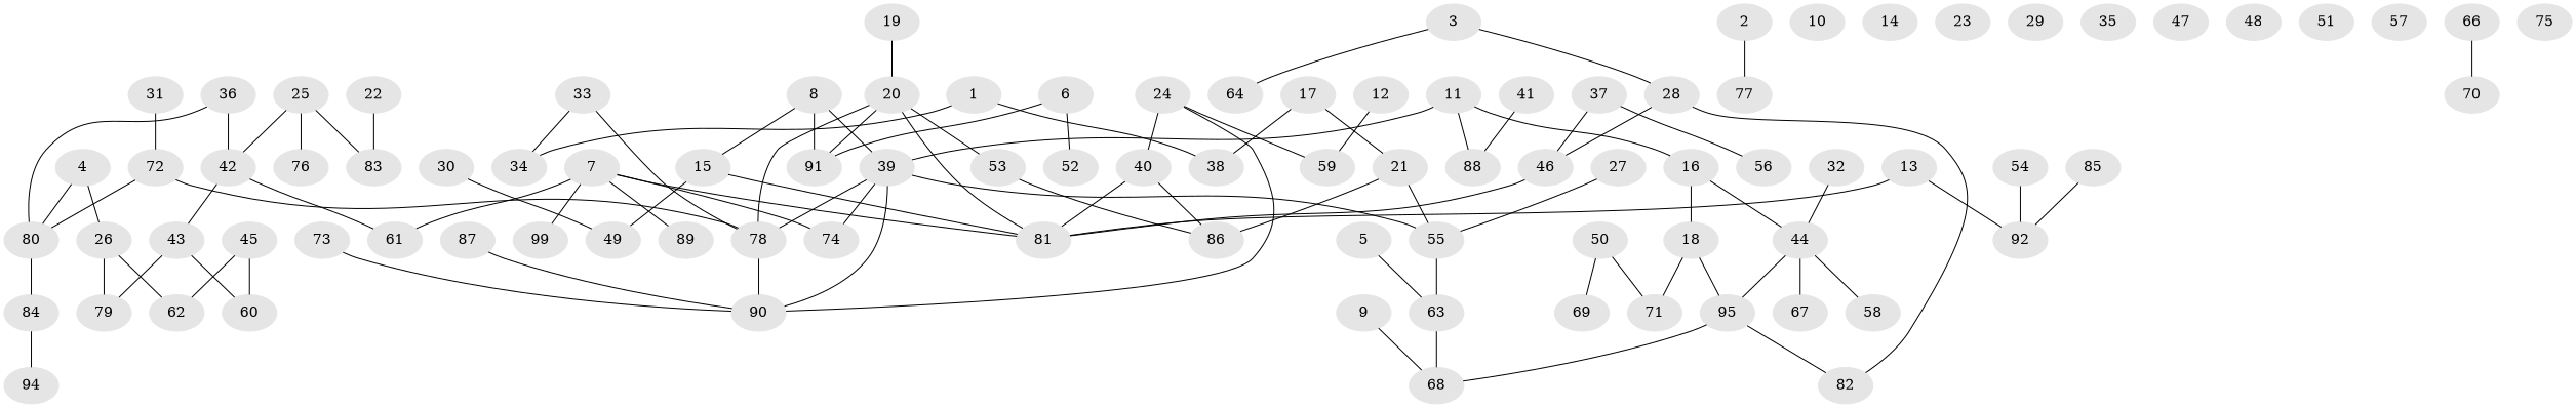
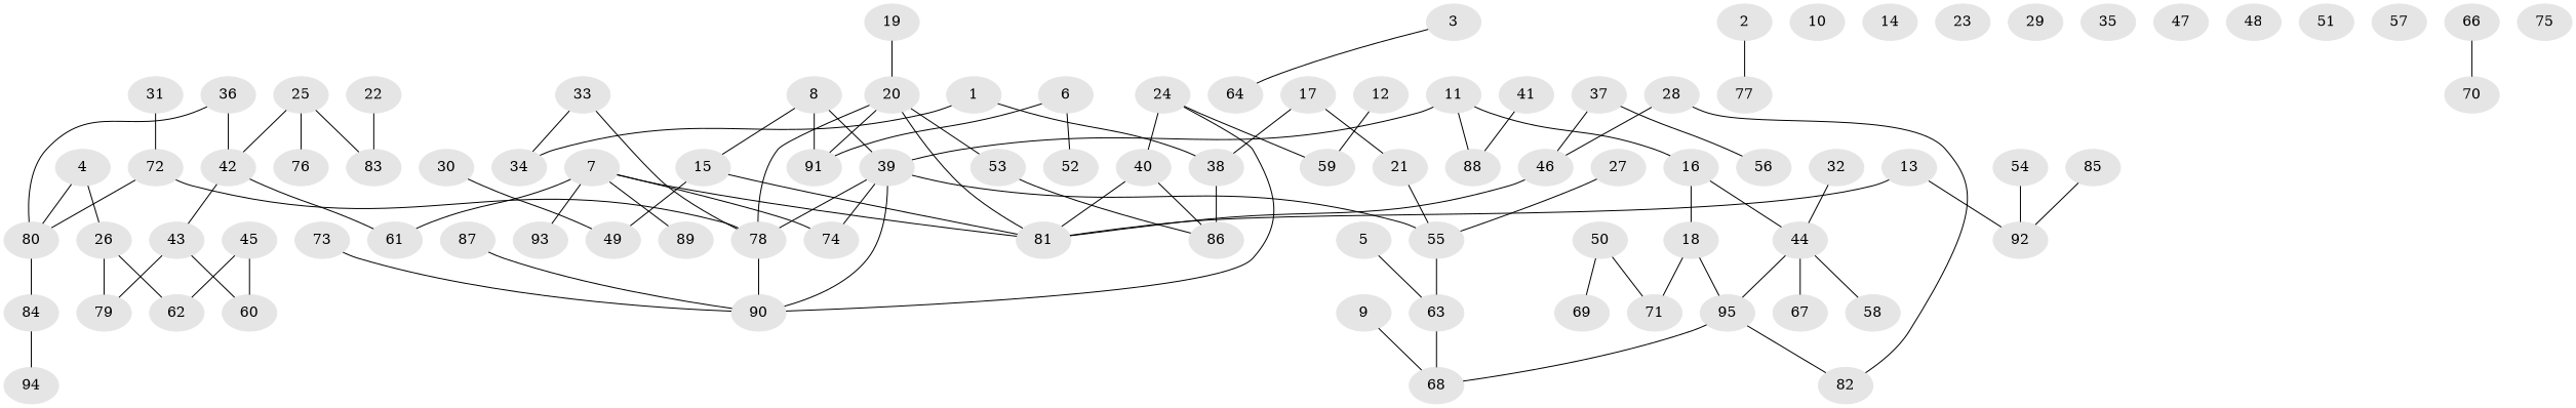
  graph {
    node [color=gray90 style=filled]
    1
    34
    38
    86
    2
    77
    3
    28
    64
    46
    82
    4
    26
    80
    62
    79
    84
    5
    63
    68
    6
    52
    91
    7
    61
    74
    81
    89
-   93 [label=99]
+   93
    39
    78
    55
    90
    8
    15
    49
    9
    10
    11
    16
    88
    18
    44
    12
    59
    13
    92
    14
    n49 [label=95]
    71
    58
    67
    17
    21
    19
    20
    53
    22
    83
    23
    24
    40
    25
    42
    76
    43
    27
    94
    29
    30
    31
    72
    32
    33
    35
    36
    37
    56
    41
    60
    45
    47
    48
    50
    69
    51
    54
    57
    66
    70
    73
    75
    85
    87
    1 -- 34
    1 -- 38
-   21 -- 86
+   38 -- 86
    2 -- 77
-   3 -- 28
    3 -- 64
    28 -- 46
    28 -- 82
    46 -- 81
    4 -- 26
    4 -- 80
    26 -- 62
    26 -- 79
    80 -- 84
    84 -- 94
    5 -- 63
    63 -- 68
    6 -- 52
    6 -- 91
    7 -- 61
    7 -- 74
    7 -- 81
    7 -- 89
    7 -- 93
    39 -- 74
    39 -- 78
    39 -- 55
    39 -- 90
    78 -- 90
    55 -- 63
    8 -- 91
    8 -- 39
    8 -- 15
    15 -- 81
    15 -- 49
    9 -- 68
    11 -- 39
    11 -- 16
    11 -- 88
    16 -- 18
    16 -- 44
    18 -- n49
    18 -- 71
    44 -- n49
    44 -- 58
    44 -- 67
    12 -- 59
    13 -- 81
    13 -- 92
    n49 -- 82
    n49 -- 68
    17 -- 38
    17 -- 21
    21 -- 55
    19 -- 20
    20 -- 91
    20 -- 81
    20 -- 78
    20 -- 53
    53 -- 86
    22 -- 83
    24 -- 90
    24 -- 59
    24 -- 40
    40 -- 86
    40 -- 81
    25 -- 83
    25 -- 42
    25 -- 76
    42 -- 61
    42 -- 43
    43 -- 79
    43 -- 60
    27 -- 55
    30 -- 49
    31 -- 72
    72 -- 80
    72 -- 78
    32 -- 44
    33 -- 34
    33 -- 78
    36 -- 80
    36 -- 42
    37 -- 46
    37 -- 56
    41 -- 88
    45 -- 62
    45 -- 60
    50 -- 71
    50 -- 69
    54 -- 92
    66 -- 70
    73 -- 90
    85 -- 92
    87 -- 90
  }
